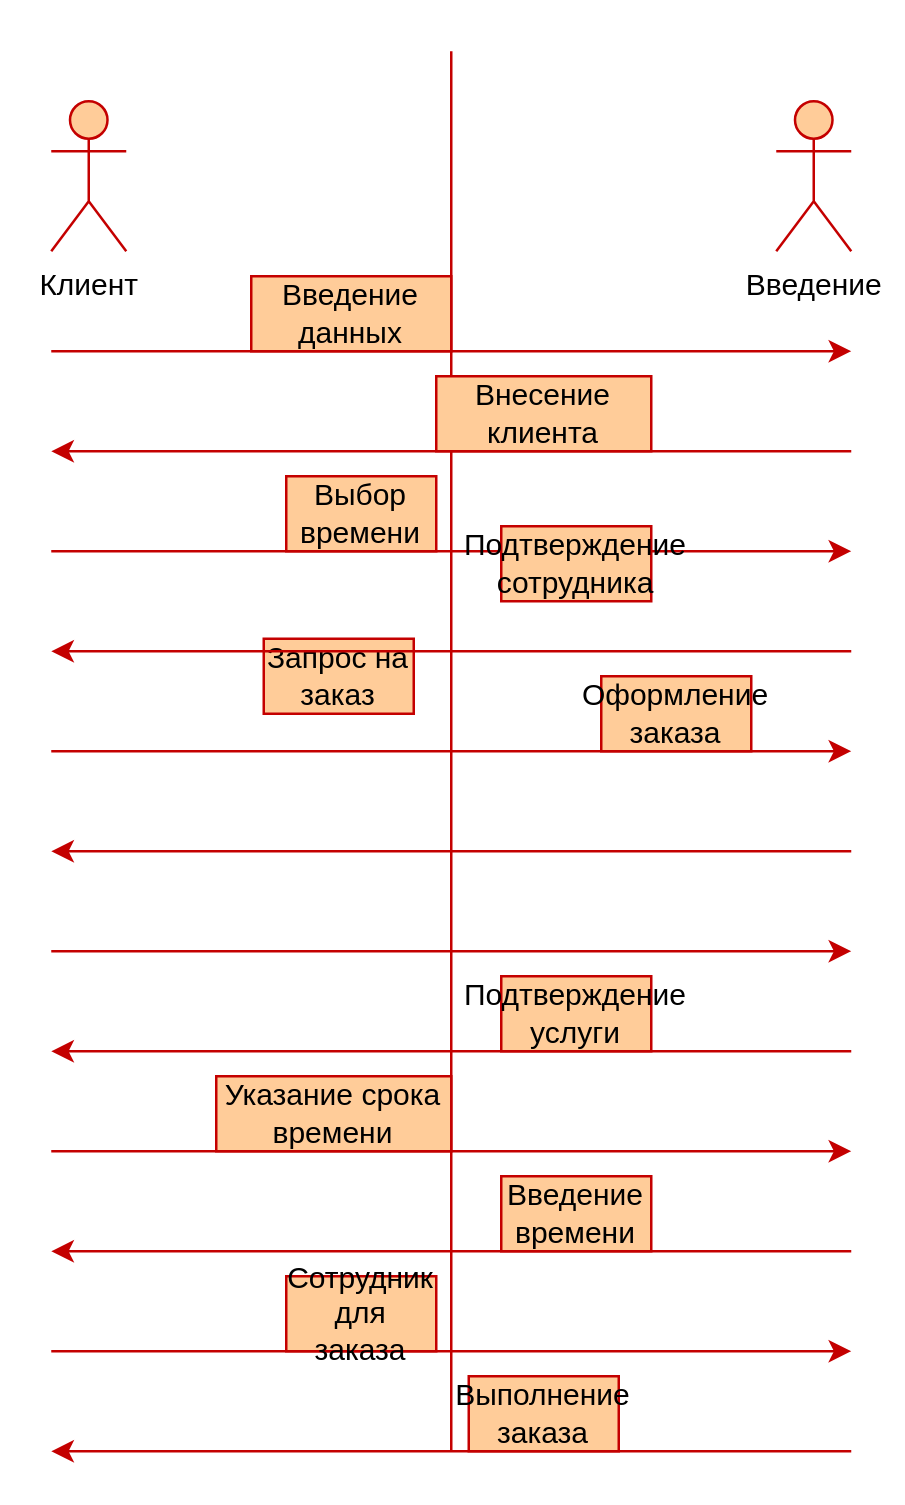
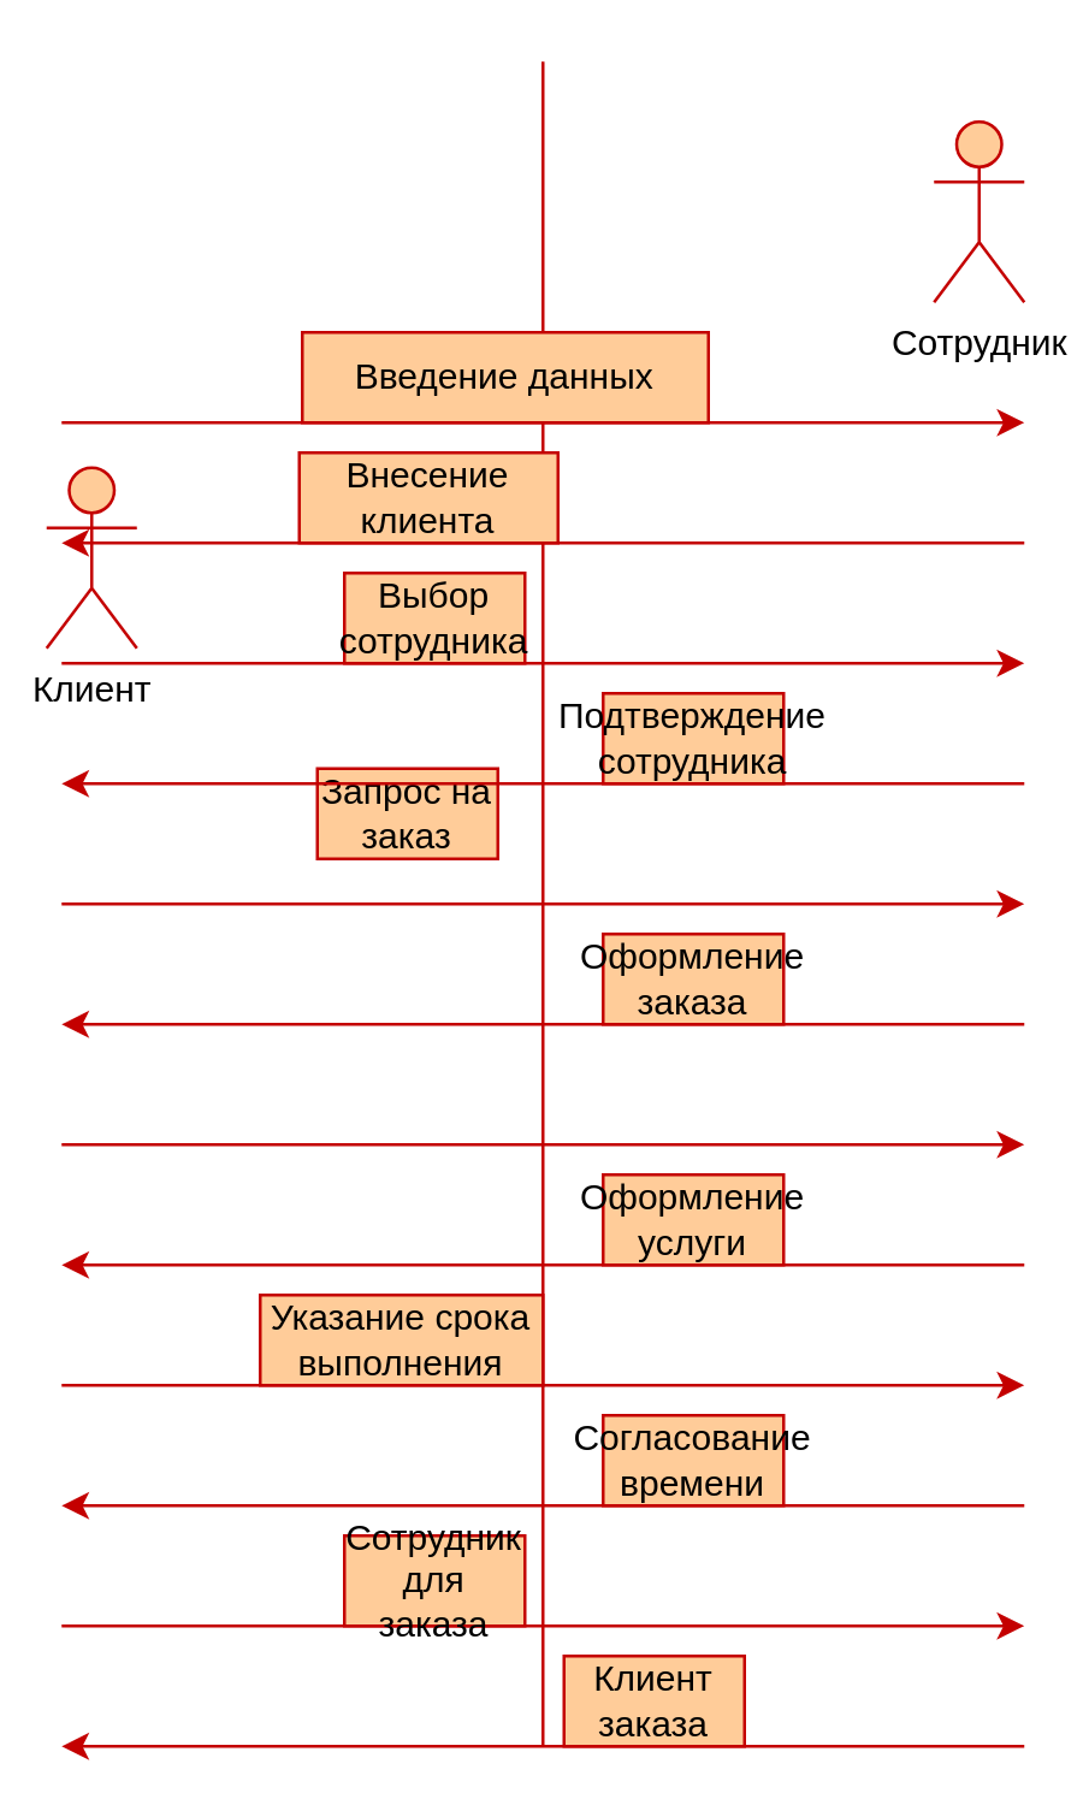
  <mxCell id="0" />
  <mxCell id="1" parent="0" />
- <mxCell id="2" value="&lt;font style=&quot;vertical-align: inherit&quot;&gt;&lt;font style=&quot;vertical-align: inherit&quot;&gt;&lt;font style=&quot;vertical-align: inherit&quot;&gt;&lt;font style=&quot;vertical-align: inherit&quot;&gt;Клиент&lt;/font&gt;&lt;/font&gt;&lt;/font&gt;&lt;/font&gt;" style="shape=umlActor;verticalLabelPosition=bottom;verticalAlign=top;html=1;outlineConnect=0;fillColor=#ffcc99;strokeColor=#C40000;" parent="1" vertex="1"><mxGeometry x="20" y="40" width="30" height="60" as="geometry" /></mxCell>
- <mxCell id="3" value="&lt;font style=&quot;vertical-align: inherit&quot;&gt;&lt;font style=&quot;vertical-align: inherit&quot;&gt;Введение&lt;/font&gt;&lt;/font&gt;" style="shape=umlActor;verticalLabelPosition=bottom;verticalAlign=top;html=1;outlineConnect=0;fillColor=#ffcc99;strokeColor=#C40000;" parent="1" vertex="1"><mxGeometry x="310" y="40" width="30" height="60" as="geometry" /></mxCell>
+ <mxCell id="2" value="&lt;font style=&quot;vertical-align: inherit&quot;&gt;&lt;font style=&quot;vertical-align: inherit&quot;&gt;&lt;font style=&quot;vertical-align: inherit&quot;&gt;&lt;font style=&quot;vertical-align: inherit&quot;&gt;Клиент&lt;/font&gt;&lt;/font&gt;&lt;/font&gt;&lt;/font&gt;" style="shape=umlActor;verticalLabelPosition=bottom;verticalAlign=top;html=1;outlineConnect=0;fillColor=#ffcc99;strokeColor=#C40000;" parent="1" vertex="1"><mxGeometry x="15" y="155" width="30" height="60" as="geometry" /></mxCell>
+ <mxCell id="3" value="&lt;font style=&quot;vertical-align: inherit&quot;&gt;&lt;font style=&quot;vertical-align: inherit&quot;&gt;Сотрудник&lt;/font&gt;&lt;/font&gt;" style="shape=umlActor;verticalLabelPosition=bottom;verticalAlign=top;html=1;outlineConnect=0;fillColor=#ffcc99;strokeColor=#C40000;" parent="1" vertex="1"><mxGeometry x="310" y="40" width="30" height="60" as="geometry" /></mxCell>
  <mxCell id="4" value="" style="endArrow=none;html=1;rounded=0;fillColor=#ffcc99;strokeColor=#C40000;" parent="1" edge="1"><mxGeometry width="50" height="50" relative="1" as="geometry"><mxPoint x="180" y="580" as="sourcePoint" /><mxPoint x="180" y="20" as="targetPoint" /></mxGeometry></mxCell>
  <mxCell id="5" value="" style="endArrow=classic;html=1;rounded=0;fillColor=#ffcc99;strokeColor=#C40000;" parent="1" edge="1"><mxGeometry width="50" height="50" relative="1" as="geometry"><mxPoint x="20" y="140" as="sourcePoint" /><mxPoint x="340" y="140" as="targetPoint" /></mxGeometry></mxCell>
  <mxCell id="6" value="" style="endArrow=classic;html=1;rounded=0;fillColor=#ffcc99;strokeColor=#C40000;" parent="1" edge="1"><mxGeometry width="50" height="50" relative="1" as="geometry"><mxPoint x="20" y="300" as="sourcePoint" /><mxPoint x="340" y="300" as="targetPoint" /></mxGeometry></mxCell>
  <mxCell id="7" value="" style="endArrow=classic;html=1;rounded=0;fillColor=#ffcc99;strokeColor=#C40000;" parent="1" edge="1"><mxGeometry width="50" height="50" relative="1" as="geometry"><mxPoint x="20" y="380" as="sourcePoint" /><mxPoint x="340" y="380" as="targetPoint" /></mxGeometry></mxCell>
  <mxCell id="8" value="" style="endArrow=classic;html=1;rounded=0;fillColor=#ffcc99;strokeColor=#C40000;" parent="1" edge="1"><mxGeometry width="50" height="50" relative="1" as="geometry"><mxPoint x="20" y="460" as="sourcePoint" /><mxPoint x="340" y="460" as="targetPoint" /></mxGeometry></mxCell>
  <mxCell id="9" value="" style="endArrow=classic;html=1;rounded=0;fillColor=#ffcc99;strokeColor=#C40000;" parent="1" edge="1"><mxGeometry width="50" height="50" relative="1" as="geometry"><mxPoint x="340" y="180" as="sourcePoint" /><mxPoint x="20" y="180" as="targetPoint" /></mxGeometry></mxCell>
  <mxCell id="10" value="" style="endArrow=classic;html=1;rounded=0;fillColor=#ffcc99;strokeColor=#C40000;" parent="1" edge="1"><mxGeometry width="50" height="50" relative="1" as="geometry"><mxPoint x="340" y="340" as="sourcePoint" /><mxPoint x="20" y="340" as="targetPoint" /></mxGeometry></mxCell>
  <mxCell id="11" value="" style="endArrow=classic;html=1;rounded=0;fillColor=#ffcc99;strokeColor=#C40000;" parent="1" edge="1"><mxGeometry width="50" height="50" relative="1" as="geometry"><mxPoint x="340" y="420" as="sourcePoint" /><mxPoint x="20" y="420" as="targetPoint" /></mxGeometry></mxCell>
- <mxCell id="12" value="Введение данных" style="text;html=1;strokeColor=#C40000;fillColor=#ffcc99;align=center;verticalAlign=middle;whiteSpace=wrap;rounded=0;" parent="1" vertex="1"><mxGeometry x="100" y="110" width="80" height="30" as="geometry" /></mxCell>
- <mxCell id="13" value="Внесение клиента" style="text;html=1;strokeColor=#C40000;fillColor=#ffcc99;align=center;verticalAlign=middle;whiteSpace=wrap;rounded=0;" parent="1" vertex="1"><mxGeometry x="174" y="150" width="86" height="30" as="geometry" /></mxCell>
+ <mxCell id="12" value="Введение данных" style="text;html=1;strokeColor=#C40000;fillColor=#ffcc99;align=center;verticalAlign=middle;whiteSpace=wrap;rounded=0;" parent="1" vertex="1"><mxGeometry x="100" y="110" width="135" height="30" as="geometry" /></mxCell>
+ <mxCell id="13" value="Внесение клиента" style="text;html=1;strokeColor=#C40000;fillColor=#ffcc99;align=center;verticalAlign=middle;whiteSpace=wrap;rounded=0;" parent="1" vertex="1"><mxGeometry x="99" y="150" width="86" height="30" as="geometry" /></mxCell>
  <mxCell id="14" value="Запрос на заказ" style="text;html=1;strokeColor=#C40000;fillColor=#ffcc99;align=center;verticalAlign=middle;whiteSpace=wrap;rounded=0;" parent="1" vertex="1"><mxGeometry x="105" y="255" width="60" height="30" as="geometry" /></mxCell>
- <mxCell id="15" value="Оформление заказа" style="text;html=1;strokeColor=#C40000;fillColor=#ffcc99;align=center;verticalAlign=middle;whiteSpace=wrap;rounded=0;" parent="1" vertex="1"><mxGeometry x="240" y="270" width="60" height="30" as="geometry" /></mxCell>
- <mxCell id="16" value="Подтверждение услуги" style="text;html=1;strokeColor=#C40000;fillColor=#ffcc99;align=center;verticalAlign=middle;whiteSpace=wrap;rounded=0;" parent="1" vertex="1"><mxGeometry x="200" y="390" width="60" height="30" as="geometry" /></mxCell>
- <mxCell id="17" value="Указание срока времени" style="text;html=1;strokeColor=#C40000;fillColor=#ffcc99;align=center;verticalAlign=middle;whiteSpace=wrap;rounded=0;" parent="1" vertex="1"><mxGeometry x="86" y="430" width="94" height="30" as="geometry" /></mxCell>
- <mxCell id="18" value="Введение времени" style="text;html=1;strokeColor=#C40000;fillColor=#ffcc99;align=center;verticalAlign=middle;whiteSpace=wrap;rounded=0;" parent="1" vertex="1"><mxGeometry x="200" y="470" width="60" height="30" as="geometry" /></mxCell>
+ <mxCell id="15" value="Оформление заказа" style="text;html=1;strokeColor=#C40000;fillColor=#ffcc99;align=center;verticalAlign=middle;whiteSpace=wrap;rounded=0;" parent="1" vertex="1"><mxGeometry x="200" y="310" width="60" height="30" as="geometry" /></mxCell>
+ <mxCell id="16" value="Оформление услуги" style="text;html=1;strokeColor=#C40000;fillColor=#ffcc99;align=center;verticalAlign=middle;whiteSpace=wrap;rounded=0;" parent="1" vertex="1"><mxGeometry x="200" y="390" width="60" height="30" as="geometry" /></mxCell>
+ <mxCell id="17" value="Указание срока выполнения" style="text;html=1;strokeColor=#C40000;fillColor=#ffcc99;align=center;verticalAlign=middle;whiteSpace=wrap;rounded=0;" parent="1" vertex="1"><mxGeometry x="86" y="430" width="94" height="30" as="geometry" /></mxCell>
+ <mxCell id="18" value="Согласование времени" style="text;html=1;strokeColor=#C40000;fillColor=#ffcc99;align=center;verticalAlign=middle;whiteSpace=wrap;rounded=0;" parent="1" vertex="1"><mxGeometry x="200" y="470" width="60" height="30" as="geometry" /></mxCell>
  <mxCell id="19" value="" style="endArrow=classic;html=1;rounded=0;fillColor=#ffcc99;strokeColor=#C40000;" parent="1" edge="1"><mxGeometry width="50" height="50" relative="1" as="geometry"><mxPoint x="340" y="500" as="sourcePoint" /><mxPoint x="20" y="500" as="targetPoint" /></mxGeometry></mxCell>
  <mxCell id="20" value="" style="endArrow=classic;html=1;rounded=0;fillColor=#ffcc99;strokeColor=#C40000;" parent="1" edge="1"><mxGeometry width="50" height="50" relative="1" as="geometry"><mxPoint x="20" y="540" as="sourcePoint" /><mxPoint x="340" y="540" as="targetPoint" /></mxGeometry></mxCell>
  <mxCell id="21" value="Сотрудник для заказа" style="text;html=1;strokeColor=#C40000;fillColor=#ffcc99;align=center;verticalAlign=middle;whiteSpace=wrap;rounded=0;" parent="1" vertex="1"><mxGeometry x="114" y="510" width="60" height="30" as="geometry" /></mxCell>
  <mxCell id="22" value="" style="endArrow=classic;html=1;rounded=0;fillColor=#ffcc99;strokeColor=#C40000;" parent="1" edge="1"><mxGeometry width="50" height="50" relative="1" as="geometry"><mxPoint x="340" y="580" as="sourcePoint" /><mxPoint x="20" y="580" as="targetPoint" /></mxGeometry></mxCell>
- <mxCell id="23" value="Выполнение заказа" style="text;html=1;strokeColor=#C40000;fillColor=#ffcc99;align=center;verticalAlign=middle;whiteSpace=wrap;rounded=0;" parent="1" vertex="1"><mxGeometry x="187" y="550" width="60" height="30" as="geometry" /></mxCell>
+ <mxCell id="23" value="Клиент заказа" style="text;html=1;strokeColor=#C40000;fillColor=#ffcc99;align=center;verticalAlign=middle;whiteSpace=wrap;rounded=0;" parent="1" vertex="1"><mxGeometry x="187" y="550" width="60" height="30" as="geometry" /></mxCell>
  <mxCell id="24" value="" style="endArrow=classic;html=1;rounded=0;fillColor=#ffcc99;strokeColor=#C40000;" parent="1" edge="1"><mxGeometry width="50" height="50" relative="1" as="geometry"><mxPoint x="20" y="220" as="sourcePoint" /><mxPoint x="340" y="220" as="targetPoint" /></mxGeometry></mxCell>
- <mxCell id="25" value="Выбор времени" style="text;html=1;strokeColor=#C40000;fillColor=#ffcc99;align=center;verticalAlign=middle;whiteSpace=wrap;rounded=0;" parent="1" vertex="1"><mxGeometry x="114" y="190" width="60" height="30" as="geometry" /></mxCell>
- <mxCell id="26" value="Подтверждение сотрудника" style="text;html=1;strokeColor=#C40000;fillColor=#ffcc99;align=center;verticalAlign=middle;whiteSpace=wrap;rounded=0;" parent="1" vertex="1"><mxGeometry x="200" y="210" width="60" height="30" as="geometry" /></mxCell>
+ <mxCell id="25" value="Выбор сотрудника" style="text;html=1;strokeColor=#C40000;fillColor=#ffcc99;align=center;verticalAlign=middle;whiteSpace=wrap;rounded=0;" parent="1" vertex="1"><mxGeometry x="114" y="190" width="60" height="30" as="geometry" /></mxCell>
+ <mxCell id="26" value="Подтверждение сотрудника" style="text;html=1;strokeColor=#C40000;fillColor=#ffcc99;align=center;verticalAlign=middle;whiteSpace=wrap;rounded=0;" parent="1" vertex="1"><mxGeometry x="200" y="230" width="60" height="30" as="geometry" /></mxCell>
  <mxCell id="27" value="" style="endArrow=classic;html=1;rounded=0;fillColor=#ffcc99;strokeColor=#C40000;" parent="1" edge="1"><mxGeometry width="50" height="50" relative="1" as="geometry"><mxPoint x="340" y="260" as="sourcePoint" /><mxPoint x="20" y="260" as="targetPoint" /></mxGeometry></mxCell>
